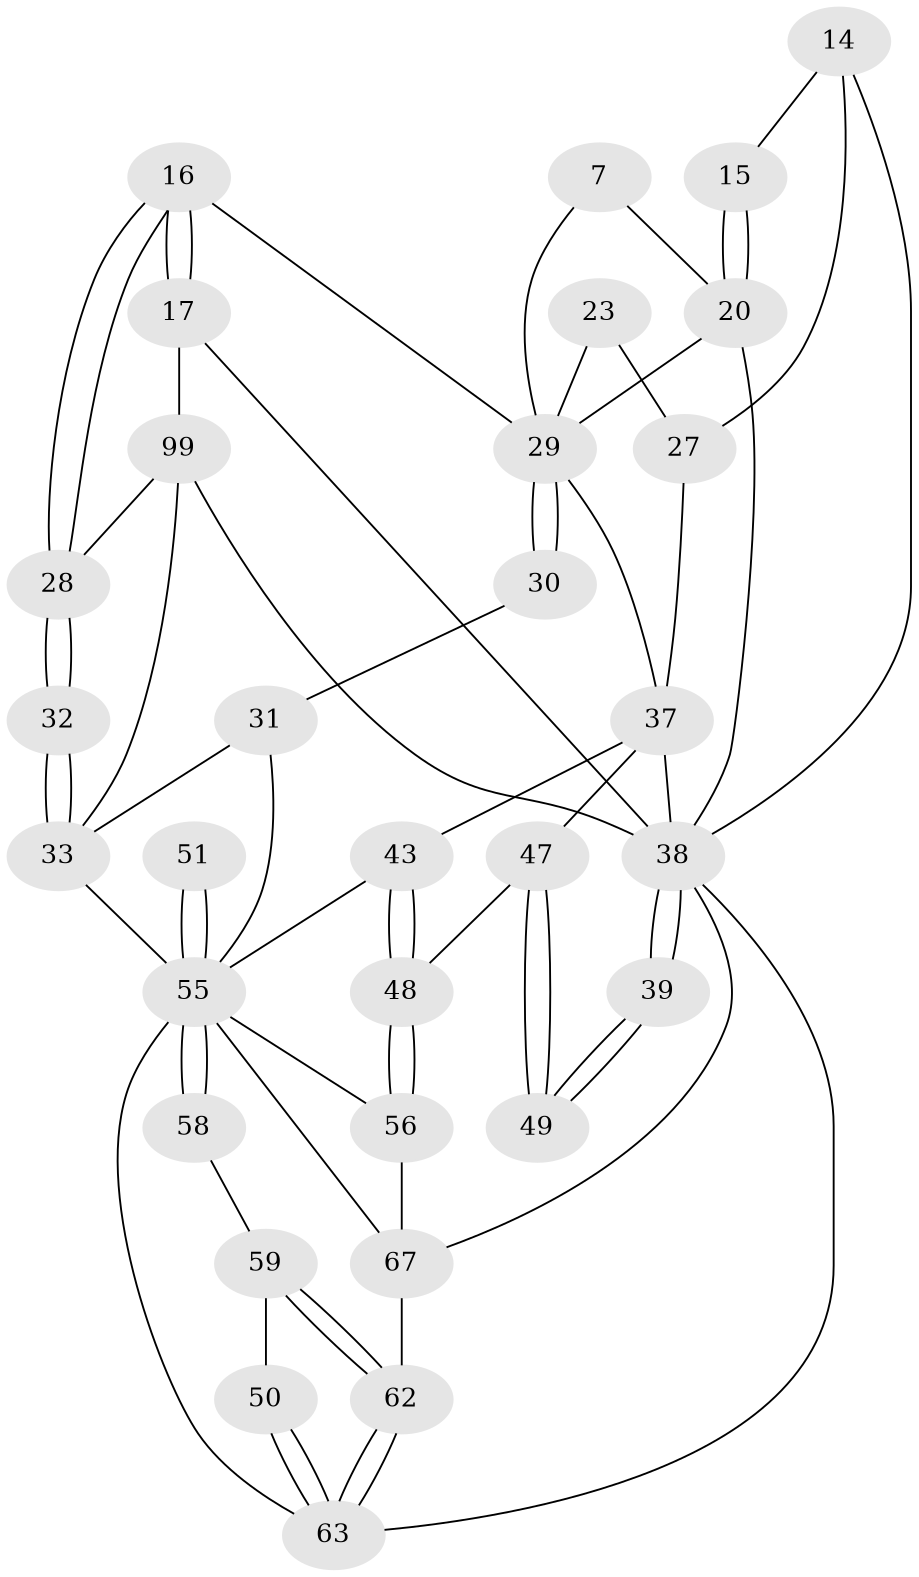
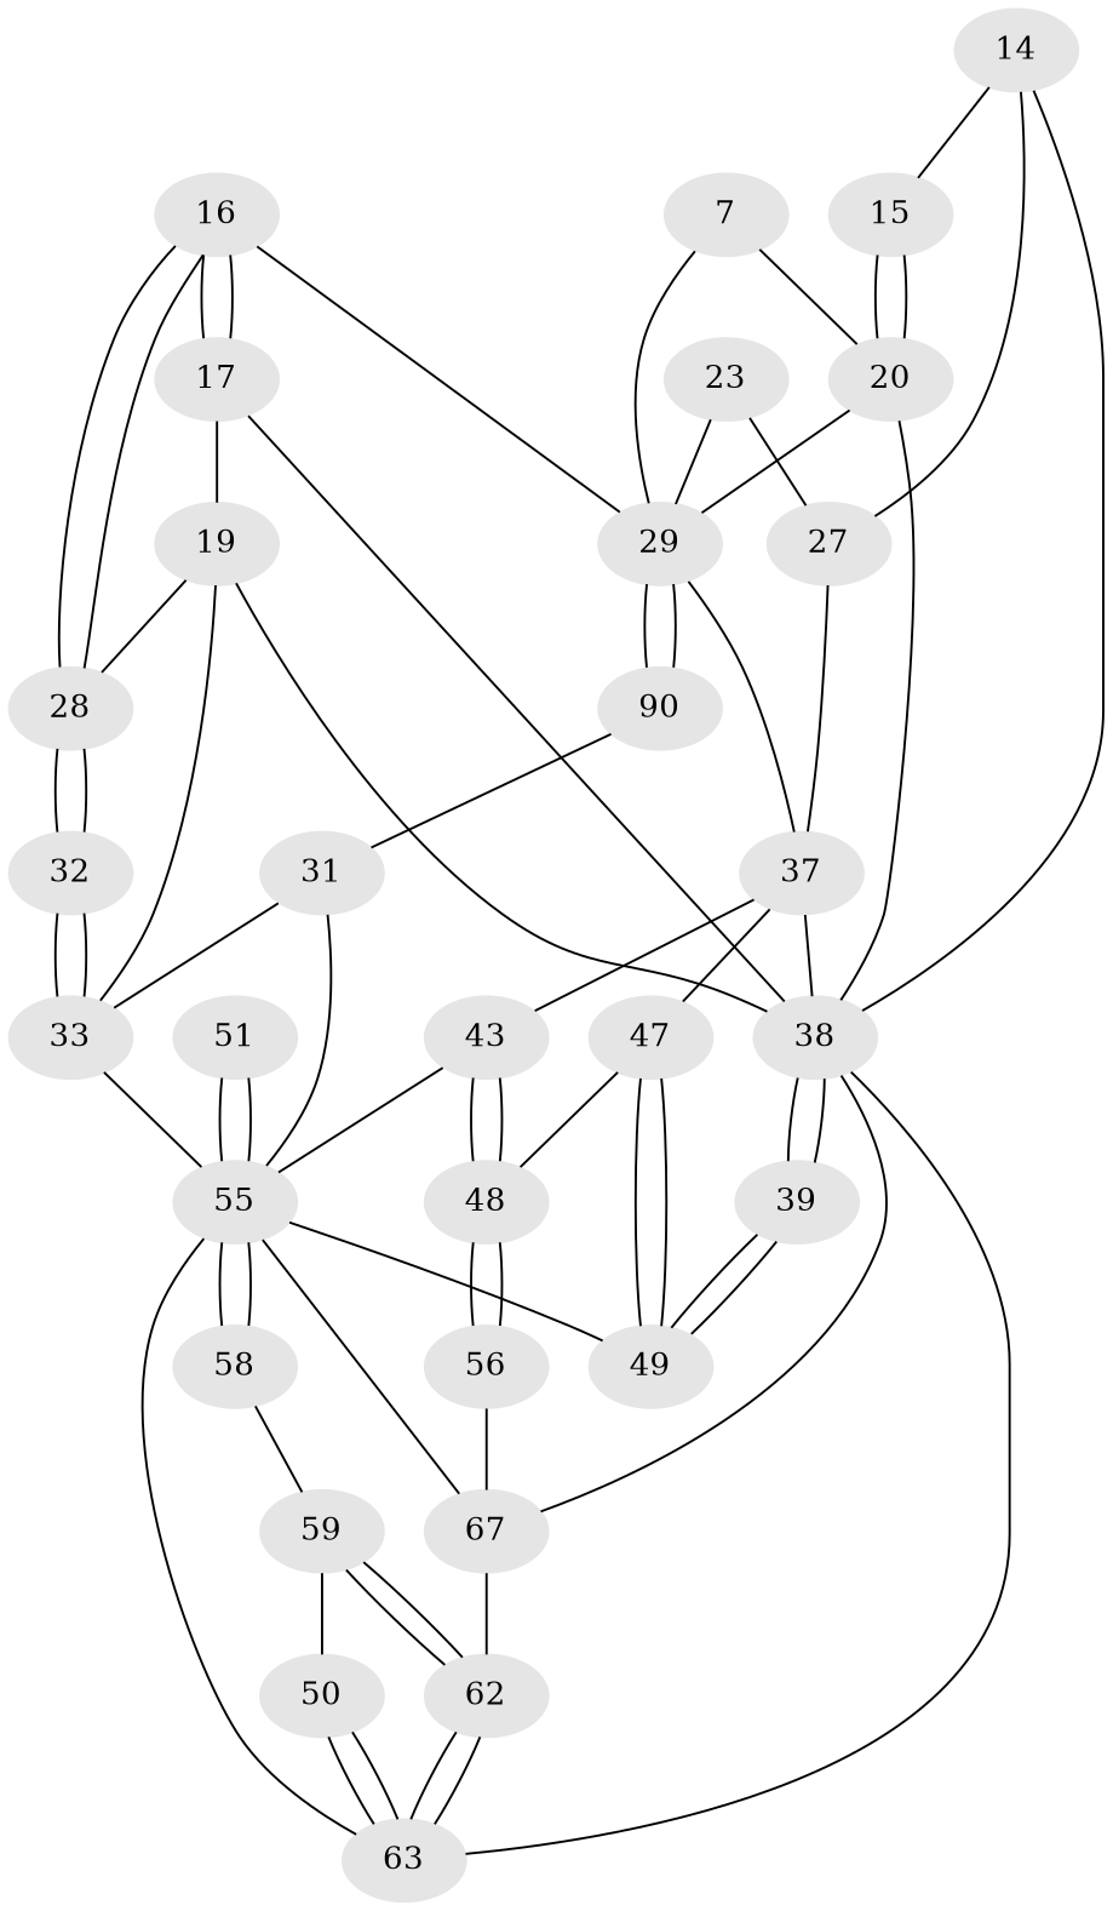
  graph {
    node [color=gray90 style=filled]
    7 [super="+1"]
    20 [super="+12+11"]
    29 [super="+24+21+9"]
    38 [super="+3+4+36"]
    37 [super="+35"]
-   30
+   30 [label=90]
    14
    15
    27 [super="+22"]
    39
    n11 [label=67 super="+57"]
    63 [super="+50"]
    16 [super="+10"]
    17 [super="+5"]
    28
-   19 [super="+18" label=99]
+   19 [super="+18"]
    32
    33
    55 [super="+54+45+52"]
    23
    43
    47 [super="+46"]
    31
    56
    58
    48
    49
    62
    51
    59
    n31 [label=50]
    7 -- 20 [weight=2]
    7 -- 29
    20 -- 29
    20 -- 38
    29 -- 37
    29 -- 30 [weight=2]
    29 -- 30
    38 -- 39 [weight=2]
    38 -- 39
    38 -- n11
    38 -- 63 [weight=2]
    37 -- 38 [weight=2]
    37 -- 43
    37 -- 47
    30 -- 31
    14 -- 38
    14 -- 15
    14 -- 27
    15 -- 20 [weight=2]
    15 -- 20
    27 -- 37
    39 -- 49
    39 -- 49
    n11 -- 62
    16 -- 29
    16 -- 17 [weight=2]
    16 -- 17
    16 -- 28
    16 -- 28
    17 -- 38
    17 -- 19
    28 -- 32
    28 -- 32
    19 -- 38
    19 -- 28
    19 -- 33
    32 -- 33
    32 -- 33
    33 -- 55
    55 -- n11
    55 -- 63
-   55 -- 56
+   55 -- 49
    55 -- 58 [weight=2]
    55 -- 58
    23 -- 29
    23 -- 27 [weight=2]
    43 -- 55
    43 -- 48
    43 -- 48
    47 -- 48
    47 -- 49 [weight=2]
    47 -- 49
    31 -- 33
    31 -- 55
    56 -- n11
    58 -- 59
    48 -- 56
    48 -- 56
    62 -- 63
    62 -- 63
    51 -- 55 [weight=3]
    51 -- 55
    59 -- 62
    59 -- 62
    59 -- n31
    n31 -- 63 [weight=2]
    n31 -- 63
  }
